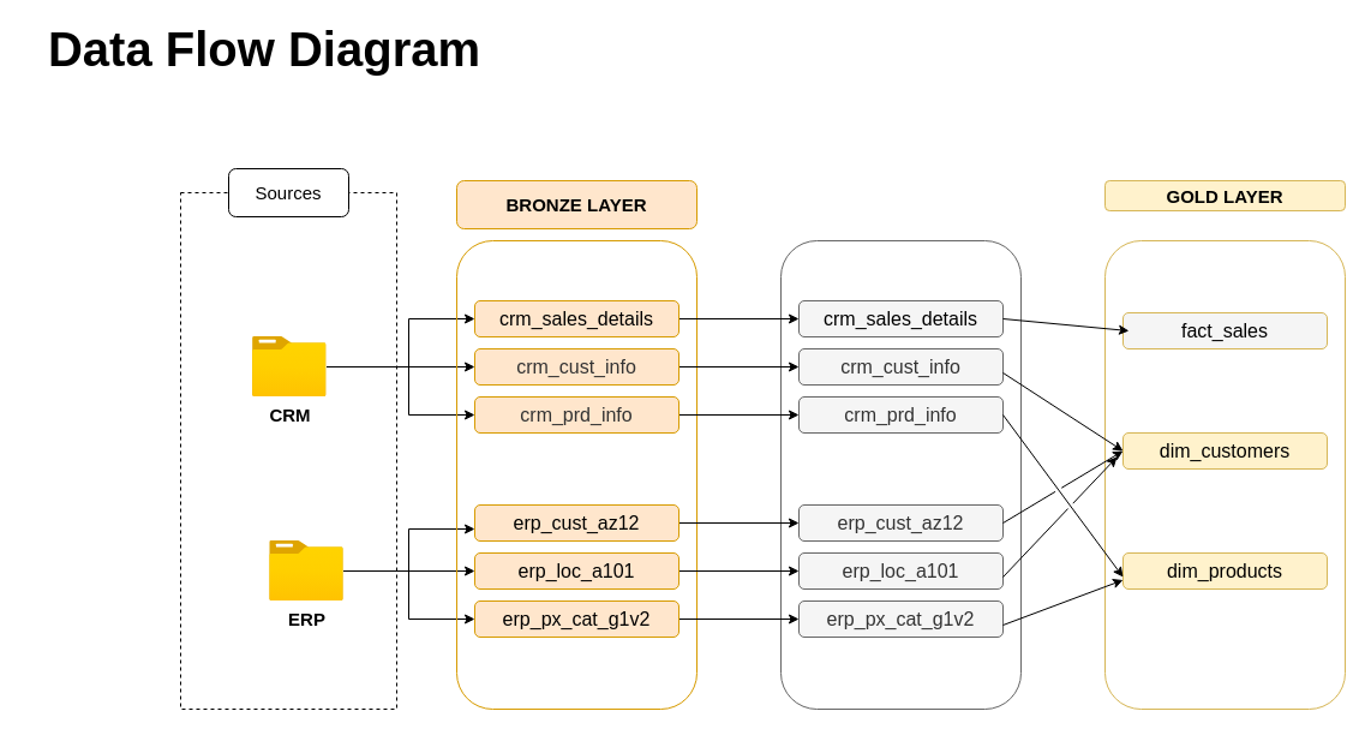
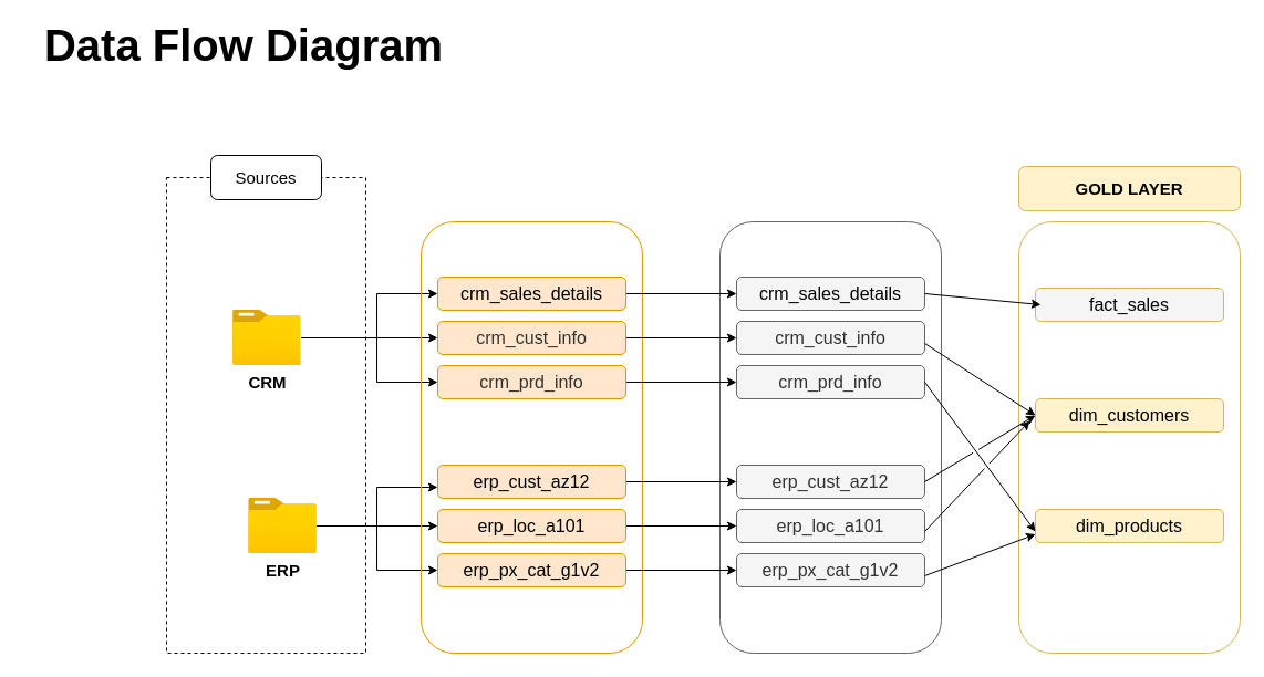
  <mxCell id="0" />
  <mxCell id="1" parent="0" />
  <mxCell id="2" value="" style="rounded=0;whiteSpace=wrap;html=1;strokeColor=default;dashed=1;fillColor=none;" parent="1" vertex="1"><mxGeometry x="150" y="160" width="180" height="430" as="geometry" /></mxCell>
  <mxCell id="3" value="&lt;font style=&quot;font-size: 15px;&quot;&gt;Sources&lt;/font&gt;" style="rounded=1;whiteSpace=wrap;html=1;" parent="1" vertex="1"><mxGeometry x="190" y="140" width="100" height="40" as="geometry" /></mxCell>
  <mxCell id="4" style="edgeStyle=orthogonalEdgeStyle;rounded=0;orthogonalLoop=1;jettySize=auto;html=1;" parent="1" source="7" target="22" edge="1"><mxGeometry relative="1" as="geometry" /></mxCell>
  <mxCell id="5" style="edgeStyle=orthogonalEdgeStyle;rounded=0;orthogonalLoop=1;jettySize=auto;html=1;" parent="1" source="7" target="18" edge="1"><mxGeometry relative="1" as="geometry"><Array as="points"><mxPoint x="340" y="305" /><mxPoint x="340" y="265" /></Array></mxGeometry></mxCell>
  <mxCell id="6" style="edgeStyle=orthogonalEdgeStyle;rounded=0;orthogonalLoop=1;jettySize=auto;html=1;entryX=0;entryY=0.5;entryDx=0;entryDy=0;" parent="1" source="7" target="26" edge="1"><mxGeometry relative="1" as="geometry"><Array as="points"><mxPoint x="340" y="305" /><mxPoint x="340" y="345" /></Array></mxGeometry></mxCell>
  <mxCell id="7" value="&lt;font style=&quot;font-size: 15px;&quot;&gt;&lt;b style=&quot;&quot;&gt;CRM&lt;/b&gt;&lt;/font&gt;" style="image;aspect=fixed;html=1;points=[];align=center;fontSize=12;image=img/lib/azure2/general/Folder_Blank.svg;" parent="1" vertex="1"><mxGeometry x="210" y="280" width="61.61" height="50" as="geometry" /></mxCell>
  <mxCell id="8" value="" style="edgeStyle=orthogonalEdgeStyle;rounded=0;orthogonalLoop=1;jettySize=auto;html=1;" parent="1" source="11" target="33" edge="1"><mxGeometry relative="1" as="geometry"><Array as="points"><mxPoint x="340" y="475" /><mxPoint x="340" y="440" /></Array></mxGeometry></mxCell>
  <mxCell id="9" style="edgeStyle=orthogonalEdgeStyle;rounded=0;orthogonalLoop=1;jettySize=auto;html=1;entryX=0;entryY=0.5;entryDx=0;entryDy=0;" parent="1" source="11" target="30" edge="1"><mxGeometry relative="1" as="geometry" /></mxCell>
  <mxCell id="10" style="edgeStyle=orthogonalEdgeStyle;rounded=0;orthogonalLoop=1;jettySize=auto;html=1;" parent="1" source="11" target="36" edge="1"><mxGeometry relative="1" as="geometry"><Array as="points"><mxPoint x="340" y="475" /><mxPoint x="340" y="515" /></Array></mxGeometry></mxCell>
  <mxCell id="11" value="&lt;font style=&quot;font-size: 15px;&quot;&gt;&lt;b&gt;ERP&lt;/b&gt;&lt;/font&gt;" style="image;aspect=fixed;html=1;points=[];align=center;fontSize=12;image=img/lib/azure2/general/Folder_Blank.svg;" parent="1" vertex="1"><mxGeometry x="224.19" y="450" width="61.61" height="50" as="geometry" /></mxCell>
  <mxCell id="12" value="" style="rounded=1;whiteSpace=wrap;html=1;fillColor=none;strokeColor=#d79b00;" parent="1" vertex="1"><mxGeometry x="380" y="200" width="200" height="390" as="geometry" /></mxCell>
  <mxCell id="13" value="" style="rounded=1;whiteSpace=wrap;html=1;fillColor=none;strokeColor=#666666;fontColor=#333333;" parent="1" vertex="1"><mxGeometry x="650" y="200" width="200" height="390" as="geometry" /></mxCell>
  <mxCell id="14" value="" style="rounded=1;whiteSpace=wrap;html=1;fillColor=none;strokeColor=#d6b656;" parent="1" vertex="1"><mxGeometry x="920" y="200" width="200" height="390" as="geometry" /></mxCell>
- <mxCell id="15" value="&lt;font style=&quot;font-size: 15px;&quot;&gt;&lt;b style=&quot;&quot;&gt;BRONZE LAYER&lt;/b&gt;&lt;/font&gt;" style="rounded=1;whiteSpace=wrap;html=1;fillColor=#ffe6cc;strokeColor=#d79b00;" parent="1" vertex="1"><mxGeometry x="380" y="150" width="200" height="40" as="geometry" /></mxCell>
- <mxCell id="16" value="&lt;font style=&quot;font-size: 15px;&quot;&gt;&lt;b style=&quot;&quot;&gt;GOLD LAYER&lt;/b&gt;&lt;/font&gt;" style="rounded=1;whiteSpace=wrap;html=1;fillColor=#fff2cc;strokeColor=#d6b656;" parent="1" vertex="1"><mxGeometry x="920" y="150" width="200" height="25" as="geometry" /></mxCell>
+ <mxCell id="16" value="&lt;font style=&quot;font-size: 15px;&quot;&gt;&lt;b style=&quot;&quot;&gt;GOLD LAYER&lt;/b&gt;&lt;/font&gt;" style="rounded=1;whiteSpace=wrap;html=1;fillColor=#fff2cc;strokeColor=#d6b656;" parent="1" vertex="1"><mxGeometry x="920" y="150" width="200" height="40" as="geometry" /></mxCell>
  <mxCell id="17" style="edgeStyle=orthogonalEdgeStyle;rounded=0;orthogonalLoop=1;jettySize=auto;html=1;entryX=0;entryY=0.5;entryDx=0;entryDy=0;" parent="1" source="18" target="19" edge="1"><mxGeometry relative="1" as="geometry" /></mxCell>
  <mxCell id="18" value="&lt;span style=&quot;font-size: 16px;&quot;&gt;crm_sales_details&lt;/span&gt;" style="rounded=1;whiteSpace=wrap;html=1;fillColor=#ffe6cc;strokeColor=#d79b00;" parent="1" vertex="1"><mxGeometry x="395" y="250" width="170" height="30" as="geometry" /></mxCell>
  <mxCell id="19" value="&lt;span style=&quot;color: rgb(0, 0, 0); font-size: 16px;&quot;&gt;crm_sales_details&lt;/span&gt;" style="rounded=1;whiteSpace=wrap;html=1;fillColor=#f5f5f5;strokeColor=#666666;fontColor=#333333;" parent="1" vertex="1"><mxGeometry x="665" y="250" width="170" height="30" as="geometry" /></mxCell>
  <mxCell id="20" value="&lt;font style=&quot;font-size: 16px;&quot;&gt;dim_customers&lt;/font&gt;" style="rounded=1;whiteSpace=wrap;html=1;fillColor=#fff2cc;strokeColor=#d6b656;" parent="1" vertex="1"><mxGeometry x="935" y="360" width="170" height="30" as="geometry" /></mxCell>
  <mxCell id="21" style="edgeStyle=orthogonalEdgeStyle;rounded=0;orthogonalLoop=1;jettySize=auto;html=1;entryX=0;entryY=0.5;entryDx=0;entryDy=0;" parent="1" source="22" target="23" edge="1"><mxGeometry relative="1" as="geometry" /></mxCell>
  <mxCell id="22" value="&lt;span style=&quot;color: rgb(51, 51, 51); font-size: 16px;&quot;&gt;crm_cust_info&lt;/span&gt;" style="rounded=1;whiteSpace=wrap;html=1;fillColor=#ffe6cc;strokeColor=#d79b00;" parent="1" vertex="1"><mxGeometry x="395" y="290" width="170" height="30" as="geometry" /></mxCell>
  <mxCell id="23" value="&lt;span style=&quot;font-size: 16px;&quot;&gt;crm_cust_info&lt;/span&gt;" style="rounded=1;whiteSpace=wrap;html=1;fillColor=#f5f5f5;strokeColor=#666666;fontColor=#333333;" parent="1" vertex="1"><mxGeometry x="665" y="290" width="170" height="30" as="geometry" /></mxCell>
  <mxCell id="24" value="&lt;font style=&quot;font-size: 16px;&quot;&gt;dim_products&lt;/font&gt;" style="rounded=1;whiteSpace=wrap;html=1;fillColor=#fff2cc;strokeColor=#d6b656;" parent="1" vertex="1"><mxGeometry x="935" y="460" width="170" height="30" as="geometry" /></mxCell>
  <mxCell id="25" style="edgeStyle=orthogonalEdgeStyle;rounded=0;orthogonalLoop=1;jettySize=auto;html=1;entryX=0;entryY=0.5;entryDx=0;entryDy=0;" parent="1" source="26" target="27" edge="1"><mxGeometry relative="1" as="geometry" /></mxCell>
  <mxCell id="26" value="&lt;span style=&quot;color: rgb(51, 51, 51); font-size: 16px;&quot;&gt;crm_prd_info&lt;/span&gt;" style="rounded=1;whiteSpace=wrap;html=1;fillColor=#ffe6cc;strokeColor=#d79b00;" parent="1" vertex="1"><mxGeometry x="395" y="330" width="170" height="30" as="geometry" /></mxCell>
  <mxCell id="27" value="&lt;span style=&quot;font-size: 16px;&quot;&gt;crm_prd_info&lt;/span&gt;" style="rounded=1;whiteSpace=wrap;html=1;fillColor=#f5f5f5;strokeColor=#666666;fontColor=#333333;" parent="1" vertex="1"><mxGeometry x="665" y="330" width="170" height="30" as="geometry" /></mxCell>
  <mxCell id="28" value="&lt;font style=&quot;font-size: 16px;&quot;&gt;fact_sales&lt;/font&gt;" style="rounded=1;whiteSpace=wrap;html=1;fillColor=#f5f5f5;strokeColor=#d6b656;" parent="1" vertex="1"><mxGeometry x="935" y="260" width="170" height="30" as="geometry" /></mxCell>
  <mxCell id="29" style="edgeStyle=orthogonalEdgeStyle;rounded=0;orthogonalLoop=1;jettySize=auto;html=1;entryX=0;entryY=0.5;entryDx=0;entryDy=0;" parent="1" source="30" target="31" edge="1"><mxGeometry relative="1" as="geometry" /></mxCell>
  <mxCell id="30" value="&lt;font style=&quot;font-size: 16px;&quot;&gt;erp_loc_a101&lt;/font&gt;" style="rounded=1;whiteSpace=wrap;html=1;fillColor=#ffe6cc;strokeColor=#d79b00;" parent="1" vertex="1"><mxGeometry x="395" y="460" width="170" height="30" as="geometry" /></mxCell>
  <mxCell id="31" value="&lt;font style=&quot;font-size: 16px;&quot;&gt;erp_loc_a101&lt;/font&gt;" style="rounded=1;whiteSpace=wrap;html=1;fillColor=#f5f5f5;strokeColor=#666666;fontColor=#333333;" parent="1" vertex="1"><mxGeometry x="665" y="460" width="170" height="30" as="geometry" /></mxCell>
  <mxCell id="32" style="edgeStyle=orthogonalEdgeStyle;rounded=0;orthogonalLoop=1;jettySize=auto;html=1;" parent="1" source="33" target="34" edge="1"><mxGeometry relative="1" as="geometry" /></mxCell>
  <mxCell id="33" value="&lt;font style=&quot;font-size: 16px;&quot;&gt;erp_cust_az12&lt;/font&gt;" style="rounded=1;whiteSpace=wrap;html=1;fillColor=#ffe6cc;strokeColor=#d79b00;" parent="1" vertex="1"><mxGeometry x="395" y="420" width="170" height="30" as="geometry" /></mxCell>
  <mxCell id="34" value="&lt;font style=&quot;font-size: 16px;&quot;&gt;erp_cust_az12&lt;/font&gt;" style="rounded=1;whiteSpace=wrap;html=1;fillColor=#f5f5f5;strokeColor=#666666;fontColor=#333333;" parent="1" vertex="1"><mxGeometry x="665" y="420" width="170" height="30" as="geometry" /></mxCell>
  <mxCell id="35" style="edgeStyle=orthogonalEdgeStyle;rounded=0;orthogonalLoop=1;jettySize=auto;html=1;entryX=0;entryY=0.5;entryDx=0;entryDy=0;" parent="1" source="36" target="37" edge="1"><mxGeometry relative="1" as="geometry" /></mxCell>
  <mxCell id="36" value="&lt;font style=&quot;font-size: 16px;&quot;&gt;erp_px_cat_g1v2&lt;/font&gt;" style="rounded=1;whiteSpace=wrap;html=1;fillColor=#ffe6cc;strokeColor=#d79b00;" parent="1" vertex="1"><mxGeometry x="395" y="500" width="170" height="30" as="geometry" /></mxCell>
  <mxCell id="37" value="&lt;font style=&quot;font-size: 16px;&quot;&gt;erp_px_cat_g1v2&lt;/font&gt;" style="rounded=1;whiteSpace=wrap;html=1;fillColor=#f5f5f5;strokeColor=#666666;fontColor=#333333;" parent="1" vertex="1"><mxGeometry x="665" y="500" width="170" height="30" as="geometry" /></mxCell>
  <mxCell id="38" value="&lt;div&gt;&lt;br/&gt;&lt;/div&gt;" style="endArrow=classic;html=1;rounded=0;exitX=1;exitY=0.5;exitDx=0;exitDy=0;entryX=0.029;entryY=0.5;entryDx=0;entryDy=0;entryPerimeter=0;" parent="1" source="19" target="28" edge="1"><mxGeometry width="50" height="50" relative="1" as="geometry"><mxPoint x="880" y="300" as="sourcePoint" /><mxPoint x="930" y="275" as="targetPoint" /></mxGeometry></mxCell>
  <mxCell id="39" value="&lt;div&gt;&lt;br/&gt;&lt;/div&gt;" style="endArrow=classic;html=1;rounded=0;exitX=1;exitY=0.5;exitDx=0;exitDy=0;entryX=0;entryY=0.5;entryDx=0;entryDy=0;jumpStyle=gap;" parent="1" target="20" edge="1"><mxGeometry width="50" height="50" relative="1" as="geometry"><mxPoint x="835" y="310" as="sourcePoint" /><mxPoint x="940" y="320" as="targetPoint" /></mxGeometry></mxCell>
  <mxCell id="40" value="&lt;div&gt;&lt;br/&gt;&lt;/div&gt;" style="endArrow=classic;html=1;rounded=0;entryX=0.05;entryY=0.718;entryDx=0;entryDy=0;entryPerimeter=0;exitX=1;exitY=0.5;exitDx=0;exitDy=0;jumpStyle=gap;" parent="1" source="27" edge="1"><mxGeometry width="50" height="50" relative="1" as="geometry"><mxPoint x="840" y="350" as="sourcePoint" /><mxPoint x="935" y="480.02" as="targetPoint" /></mxGeometry></mxCell>
  <mxCell id="41" value="&lt;div&gt;&lt;br/&gt;&lt;/div&gt;" style="endArrow=classic;html=1;rounded=0;entryX=0;entryY=0.5;entryDx=0;entryDy=0;exitX=1;exitY=0.5;exitDx=0;exitDy=0;jumpStyle=gap;" parent="1" source="34" target="20" edge="1"><mxGeometry width="50" height="50" relative="1" as="geometry"><mxPoint x="840" y="430" as="sourcePoint" /><mxPoint x="930" y="500" as="targetPoint" /></mxGeometry></mxCell>
  <mxCell id="42" value="&lt;div&gt;&lt;br/&gt;&lt;/div&gt;" style="endArrow=classic;html=1;rounded=0;exitX=1;exitY=0.5;exitDx=0;exitDy=0;jumpStyle=gap;" parent="1" edge="1"><mxGeometry width="50" height="50" relative="1" as="geometry"><mxPoint x="835" y="480" as="sourcePoint" /><mxPoint x="930" y="380" as="targetPoint" /></mxGeometry></mxCell>
  <mxCell id="43" value="&lt;div&gt;&lt;br/&gt;&lt;/div&gt;" style="endArrow=classic;html=1;rounded=0;exitX=1;exitY=0.5;exitDx=0;exitDy=0;entryX=0;entryY=0.75;entryDx=0;entryDy=0;jumpStyle=gap;" parent="1" target="24" edge="1"><mxGeometry width="50" height="50" relative="1" as="geometry"><mxPoint x="835" y="520" as="sourcePoint" /><mxPoint x="930" y="420" as="targetPoint" /></mxGeometry></mxCell>
  <mxCell id="44" value="&lt;b&gt;&lt;font style=&quot;font-size: 40px;&quot;&gt;Data Flow Diagram&lt;/font&gt;&lt;/b&gt;" style="text;html=1;align=center;verticalAlign=middle;whiteSpace=wrap;rounded=0;" vertex="1" parent="1"><mxGeometry x="20" y="20" width="400" height="40" as="geometry" /></mxCell>
